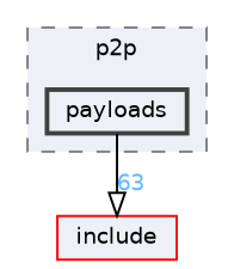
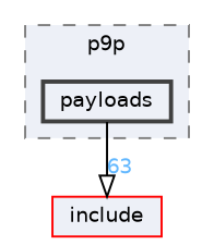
  digraph {
    compound=true
    node [fillcolor="#edf0f7" fontname=Helvetica fontsize=10 shape=box]
    n1 [color=grey25 height=0.2 label=payloads style="filled,bold" width=0.4]
    n2 [color=red height=0.2 label=include style=filled width=0.4]
    subgraph cluster_1 {
      bgcolor="#edf0f7"
      fontname=Helvetica
      fontsize=10
-     label=p2p
+     label=p9p
      pencolor=grey50
      style="filled,dashed"
      n1
    }
    n1 -> n2 [color=black fontcolor=steelblue1 fontname=Helvetica fontsize=10 headlabel=63 labeldistance=1.5 labelfontname=Helvetica labelfontsize=10 arrowhead=onormal]
  }
